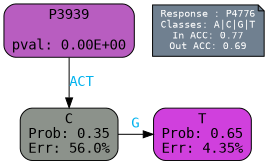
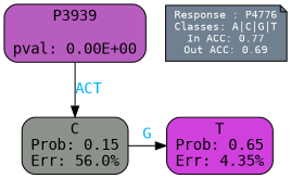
  digraph {
    fontname="DejaVu Sans Mono"
    ranksep=equally
    splines=polylines
    node [color=black fontname="DejaVu Sans Mono" shape=box style="filled, rounded"]
    edge [fontcolor=deepskyblue2 fontname="DejaVu Sans Mono"]
-   n1 [fillcolor="#8c928b" label="C\nProb: 0.35\nErr: 56.0%"]
+   n1 [fillcolor="#8c928b" label="C\nProb: 0.15\nErr: 56.0%"]
    n2 [fillcolor="#d040dd" label="T\nProb: 0.65\nErr: 4.35%"]
    n3 [align=left fillcolor=slategray fontcolor=white fontsize=10 label="Response : P4776\nClasses: A|C|G|T\nIn ACC: 0.77\nOut ACC: 0.69\n" shape=note style=filled]
    n4 [fillcolor="#b85dc0" label="P3939\n\npval: 0.00E+00"]
    subgraph sub_1 {
      rank=same
      n1
      n2
    }
    subgraph sub_2 {
      rank=same
      n3
      n4
    }
    n1 -> n2 [label=G]
    n4 -> n1 [label=ACT]
  }
